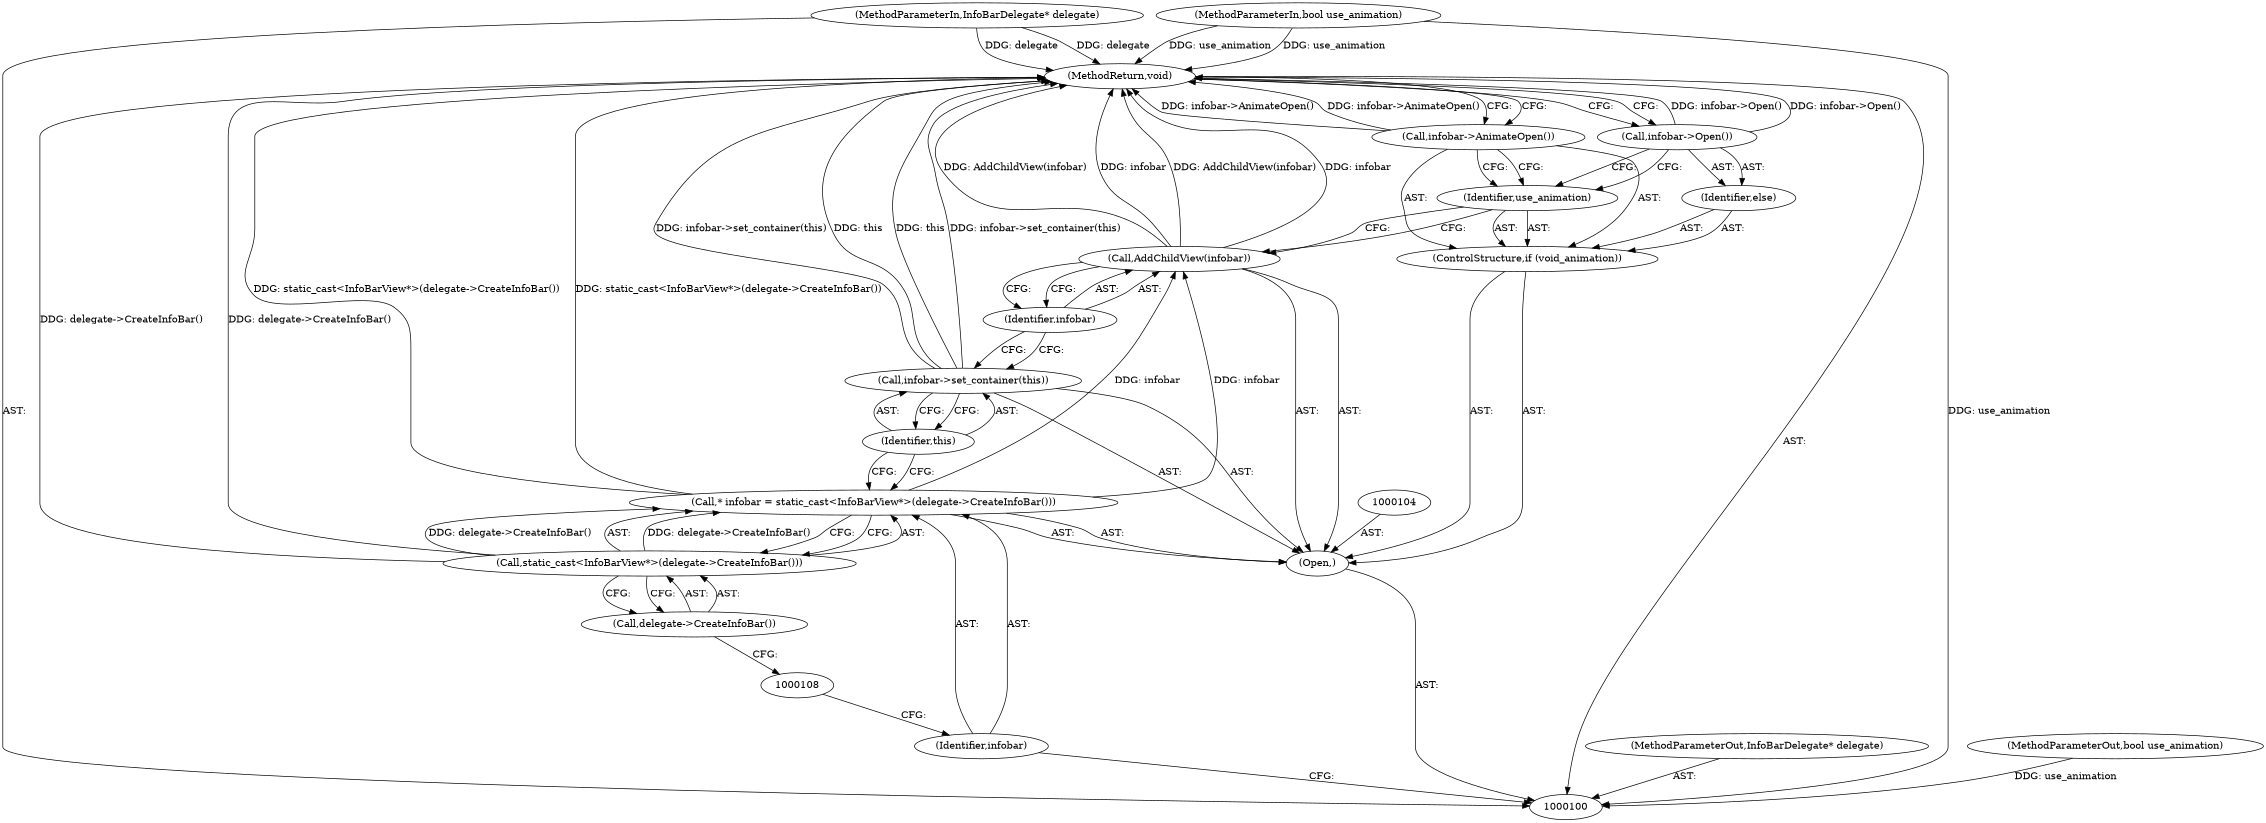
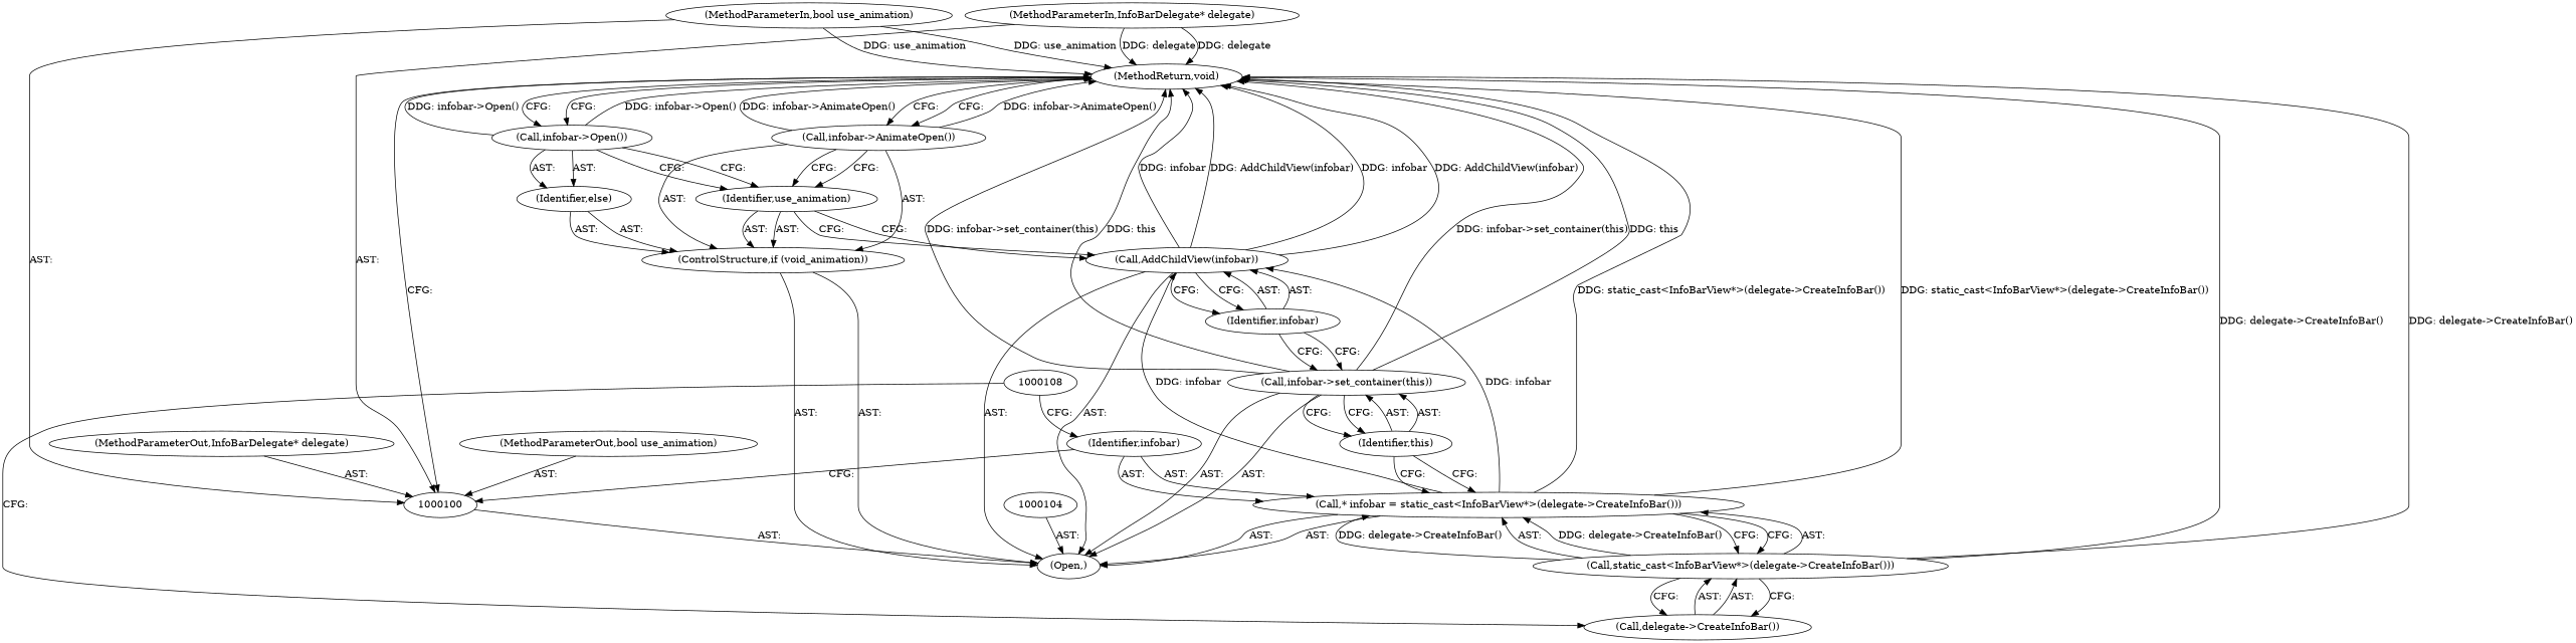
  digraph {
    n1 [label="(MethodReturn,void)"]
    n2 [label="(Call,infobar->Open())"]
    n3 [label="(Call,infobar->AnimateOpen())"]
    1000100
    n5 [label="(Identifier,use_animation)"]
    n6 [label="(Identifier,else)"]
    n7 [label="(ControlStructure,if (void_animation))"]
    n8 [label="(MethodParameterIn,InfoBarDelegate* delegate)"]
    n9 [label="(MethodParameterOut,InfoBarDelegate* delegate)"]
    n10 [label="(Call,AddChildView(infobar))"]
    n11 [label="(MethodParameterIn,bool use_animation)"]
    n12 [label="(MethodParameterOut,bool use_animation)"]
    n13 [label="(Open,)"]
    n14 [label="(Call,* infobar = static_cast<InfoBarView*>(delegate->CreateInfoBar()))"]
    n15 [label="(Call,static_cast<InfoBarView*>(delegate->CreateInfoBar()))"]
    n16 [label="(Call,delegate->CreateInfoBar())"]
    n17 [label="(Identifier,infobar)"]
    n18 [label="(Identifier,infobar)"]
    1000108
    n20 [label="(Identifier,this)"]
    n21 [label="(Call,infobar->set_container(this))"]
    1000104
    n1 -> n2 [label="CFG: "]
    n1 -> n2 [label="CFG: "]
    n1 -> n3 [label="CFG: "]
    n1 -> n3 [label="CFG: "]
-   n1 -> 1000100 [label="AST: "]
+   n1 -> 1000100 [label="CFG: "]
    n2 -> n1 [label="DDG: infobar->Open()"]
    n2 -> n1 [label="DDG: infobar->Open()"]
    n2 -> n5 [label="CFG: "]
    n2 -> n5 [label="CFG: "]
    n2 -> n6 [label="AST: "]
    n2 -> n6 [label="AST: "]
    n3 -> n1 [label="DDG: infobar->AnimateOpen()"]
    n3 -> n1 [label="DDG: infobar->AnimateOpen()"]
    n3 -> n5 [label="CFG: "]
    n3 -> n5 [label="CFG: "]
    n3 -> n7 [label="AST: "]
    n3 -> n7 [label="AST: "]
    n5 -> n7 [label="AST: "]
    n5 -> n7 [label="AST: "]
    n5 -> n10 [label="CFG: "]
    n5 -> n10 [label="CFG: "]
    n6 -> n7 [label="AST: "]
    n6 -> n7 [label="AST: "]
    n7 -> n13 [label="AST: "]
    n7 -> n13 [label="AST: "]
    n8 -> n1 [label="DDG: delegate"]
    n8 -> n1 [label="DDG: delegate"]
    n8 -> 1000100 [label="AST: "]
    n9 -> 1000100 [label="AST: "]
    n10 -> n1 [label="DDG: AddChildView(infobar)"]
    n10 -> n1 [label="DDG: infobar"]
    n10 -> n1 [label="DDG: AddChildView(infobar)"]
    n10 -> n1 [label="DDG: infobar"]
    n10 -> n13 [label="AST: "]
    n10 -> n13 [label="AST: "]
    n10 -> n17 [label="CFG: "]
    n10 -> n17 [label="CFG: "]
    n11 -> n1 [label="DDG: use_animation"]
    n11 -> n1 [label="DDG: use_animation"]
-   n11 -> 1000100 [label="DDG: use_animation"]
-   n12 -> 1000100 [label="DDG: use_animation"]
-   n13 -> 1000100 [label="AST: "]
+   n11 -> 1000100 [label="AST: "]
+   n12 -> 1000100 [label="AST: "]
+   1000100 -> n13 [label="AST: "]
    n14 -> n1 [label="DDG: static_cast<InfoBarView*>(delegate->CreateInfoBar())"]
    n14 -> n1 [label="DDG: static_cast<InfoBarView*>(delegate->CreateInfoBar())"]
    n14 -> n10 [label="DDG: infobar"]
    n14 -> n10 [label="DDG: infobar"]
    n14 -> n13 [label="AST: "]
    n14 -> n13 [label="AST: "]
    n14 -> n15 [label="CFG: "]
    n14 -> n15 [label="CFG: "]
    n15 -> n1 [label="DDG: delegate->CreateInfoBar()"]
    n15 -> n1 [label="DDG: delegate->CreateInfoBar()"]
    n15 -> n14 [label="AST: "]
    n15 -> n14 [label="DDG: delegate->CreateInfoBar()"]
    n15 -> n14 [label="AST: "]
    n15 -> n14 [label="DDG: delegate->CreateInfoBar()"]
    n15 -> n16 [label="CFG: "]
    n15 -> n16 [label="CFG: "]
    n16 -> n15 [label="AST: "]
    n16 -> n15 [label="AST: "]
-   n16 -> 1000108 [label="CFG: "]
+   1000108 -> n16 [label="CFG: "]
    n17 -> n10 [label="AST: "]
    n17 -> n10 [label="AST: "]
    n17 -> n21 [label="CFG: "]
    n17 -> n21 [label="CFG: "]
    n18 -> 1000100 [label="CFG: "]
    n18 -> n14 [label="AST: "]
    n18 -> n14 [label="AST: "]
    1000108 -> n18 [label="CFG: "]
    n20 -> n14 [label="CFG: "]
    n20 -> n14 [label="CFG: "]
    n20 -> n21 [label="AST: "]
    n20 -> n21 [label="AST: "]
    n21 -> n1 [label="DDG: infobar->set_container(this)"]
    n21 -> n1 [label="DDG: this"]
    n21 -> n1 [label="DDG: infobar->set_container(this)"]
    n21 -> n1 [label="DDG: this"]
    n21 -> n13 [label="AST: "]
    n21 -> n13 [label="AST: "]
    n21 -> n20 [label="CFG: "]
    n21 -> n20 [label="CFG: "]
    1000104 -> n13 [label="AST: "]
  }
